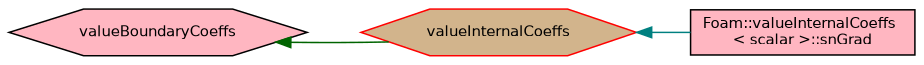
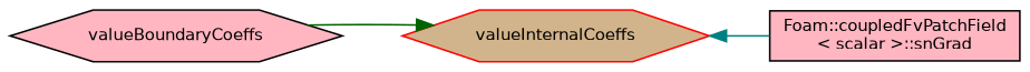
  digraph {
    rankdir=LR
    node [color=black fillcolor=lightpink fontname=Helvetica fontsize=10 shape=hexagon style=filled]
    edge [dir=back fontname=Helvetica fontsize=10 labelfontname=Helvetica labelfontsize=10 style=solid]
    n1 [fontcolor=black height=0.2 label=valueBoundaryCoeffs width=0.4]
    n2 [color=red fillcolor=tan height=0.2 label=valueInternalCoeffs width=0.4]
-   n3 [height=0.2 label="Foam::valueInternalCoeffs\l\< scalar \>::snGrad" shape=box width=0.4]
-   n1 -> n2 [color=darkgreen]
+   n3 [height=0.2 label="Foam::coupledFvPatchField\l\< scalar \>::snGrad" shape=box width=0.4]
+   n2 -> n1 [color=darkgreen]
    n2 -> n3 [color=teal]
  }
